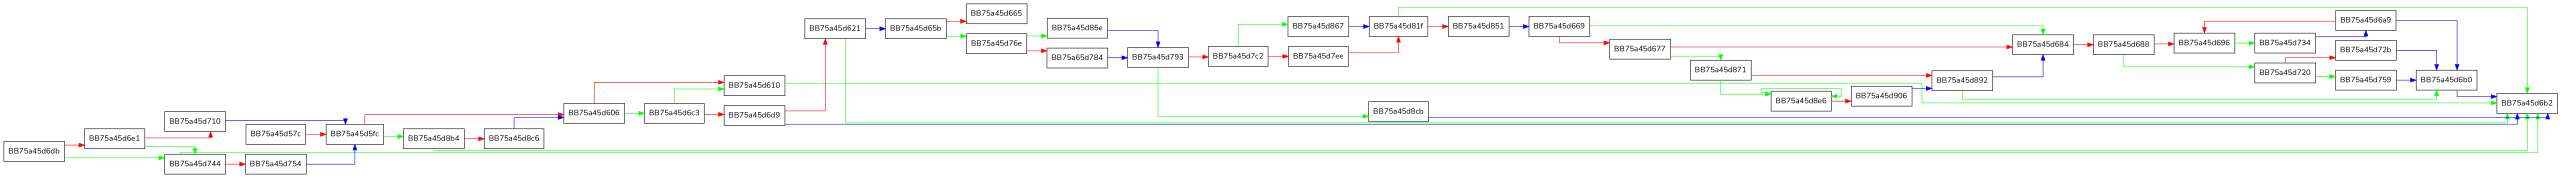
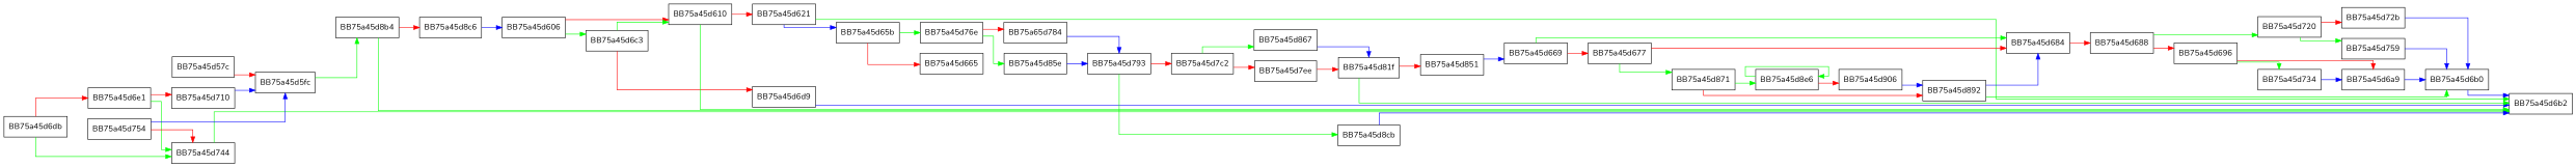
  digraph {
    fontname=Nunito
    rankdir=LR
    splines=ortho
    node [fontname=Nunito shape=box]
    edge [color=red fontname=Nunito]
    BB75a45d57c
    BB75a45d5fc
    BB75a45d6db
    BB75a45d744
    BB75a45d6e1
    BB75a45d8b4
    BB75a45d606
    BB75a45d6b2
    BB75a45d754
    BB75a45d710
    BB75a45d8c6
    BB75a45d6c3
    BB75a45d610
    BB75a45d6d9
    BB75a45d621
    BB75a45d65b
    BB75a45d76e
    BB75a45d665
    BB75a45d85e
    n20 [label=BB75a65d784]
    BB75a45d793
    BB75a45d669
    BB75a45d684
    BB75a45d677
    BB75a45d688
    BB75a45d871
    BB75a45d6b0
    BB75a45d720
    BB75a45d696
    BB75a45d8e6
    BB75a45d892
    BB75a45d906
    BB75a45d759
    BB75a45d72b
    BB75a45d734
    BB75a45d6a9
    BB75a45d8cb
    BB75a45d7c2
    BB75a45d867
    BB75a45d7ee
    BB75a45d81f
    BB75a45d851
    BB75a45d57c -> BB75a45d5fc
    BB75a45d5fc -> BB75a45d8b4 [color=green]
-   BB75a45d5fc -> BB75a45d606
    BB75a45d6db -> BB75a45d744 [color=green]
    BB75a45d6db -> BB75a45d6e1
    BB75a45d744 -> BB75a45d6b2 [color=green]
-   BB75a45d744 -> BB75a45d754
+   BB75a45d754 -> BB75a45d744
    BB75a45d6e1 -> BB75a45d744 [color=green]
    BB75a45d6e1 -> BB75a45d710
    BB75a45d8b4 -> BB75a45d6b2 [color=green]
    BB75a45d8b4 -> BB75a45d8c6
    BB75a45d606 -> BB75a45d6c3 [color=green]
    BB75a45d606 -> BB75a45d610
    BB75a45d754 -> BB75a45d5fc [color=blue]
    BB75a45d710 -> BB75a45d5fc [color=blue]
    BB75a45d8c6 -> BB75a45d606 [color=blue]
    BB75a45d6c3 -> BB75a45d610 [color=green]
    BB75a45d6c3 -> BB75a45d6d9
    BB75a45d610 -> BB75a45d6b2 [color=green]
-   BB75a45d6d9 -> BB75a45d621
+   BB75a45d610 -> BB75a45d621
    BB75a45d6d9 -> BB75a45d6b2 [color=blue]
    BB75a45d621 -> BB75a45d6b2 [color=green]
    BB75a45d621 -> BB75a45d65b [color=blue]
    BB75a45d65b -> BB75a45d76e [color=green]
    BB75a45d65b -> BB75a45d665
    BB75a45d76e -> BB75a45d85e [color=green]
    BB75a45d76e -> n20
    BB75a45d85e -> BB75a45d793 [color=blue]
    n20 -> BB75a45d793 [color=blue]
    BB75a45d793 -> BB75a45d8cb [color=green]
    BB75a45d793 -> BB75a45d7c2
    BB75a45d669 -> BB75a45d684 [color=green]
    BB75a45d669 -> BB75a45d677
    BB75a45d684 -> BB75a45d688
    BB75a45d677 -> BB75a45d684
    BB75a45d677 -> BB75a45d871 [color=green]
    BB75a45d688 -> BB75a45d720 [color=green]
    BB75a45d688 -> BB75a45d696
    BB75a45d871 -> BB75a45d8e6 [color=green]
    BB75a45d871 -> BB75a45d892
    BB75a45d6b0 -> BB75a45d6b2 [color=blue]
    BB75a45d720 -> BB75a45d759 [color=green]
    BB75a45d720 -> BB75a45d72b
    BB75a45d696 -> BB75a45d734 [color=green]
-   BB75a45d6a9 -> BB75a45d696
+   BB75a45d696 -> BB75a45d6a9
    BB75a45d8e6 -> BB75a45d8e6 [color=green]
    BB75a45d8e6 -> BB75a45d906
    BB75a45d892 -> BB75a45d684 [color=blue]
    BB75a45d892 -> BB75a45d6b0 [color=green]
    BB75a45d906 -> BB75a45d892 [color=blue]
    BB75a45d759 -> BB75a45d6b0 [color=blue]
    BB75a45d72b -> BB75a45d6b0 [color=blue]
    BB75a45d734 -> BB75a45d6a9 [color=blue]
    BB75a45d6a9 -> BB75a45d6b0 [color=blue]
    BB75a45d8cb -> BB75a45d6b2 [color=blue]
    BB75a45d7c2 -> BB75a45d867 [color=green]
    BB75a45d7c2 -> BB75a45d7ee
    BB75a45d867 -> BB75a45d81f [color=blue]
    BB75a45d7ee -> BB75a45d81f
    BB75a45d81f -> BB75a45d6b2 [color=green]
    BB75a45d81f -> BB75a45d851
    BB75a45d851 -> BB75a45d669 [color=blue]
  }
